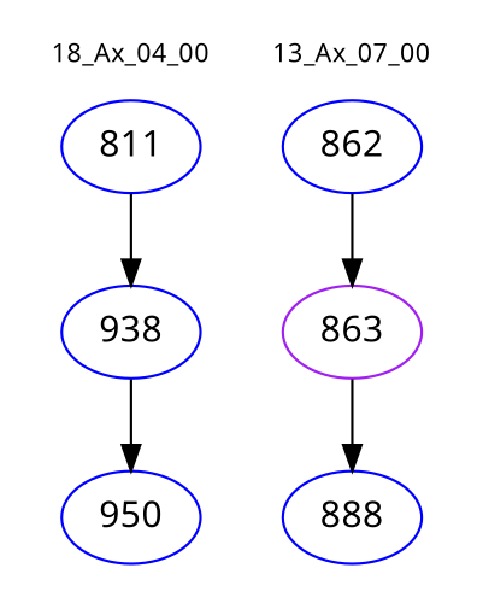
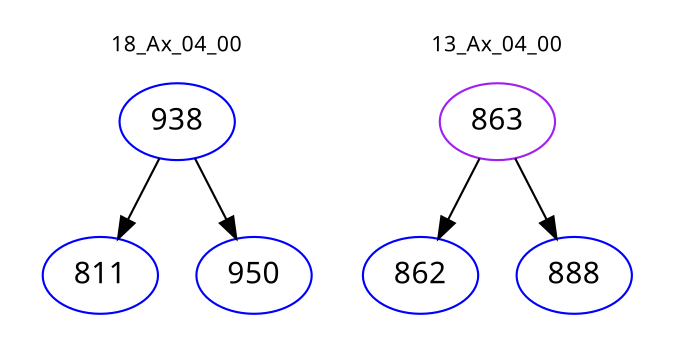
  digraph {
    fontname="Noto Sans"
    node [color=blue fontname="Noto Sans"]
    edge [color=black fontname="Noto Sans"]
    n1 [label=938]
    n2 [label=811]
    n3 [label=950]
    n4 [label=862]
    n5 [color=purple label=863]
    n6 [label=888]
    subgraph cluster_1 {
      color=white
      fontsize=10
      label="18_Ax_04_00"
      n1
      n2
      n3
    }
    subgraph cluster_2 {
      color=white
      fontsize=10
-     label="13_Ax_07_00"
+     label="13_Ax_04_00"
      n4
      n5
      n6
    }
-   n2 -> n1
+   n1 -> n2
    n1 -> n3
-   n4 -> n5
+   n5 -> n4
    n5 -> n6
  }
